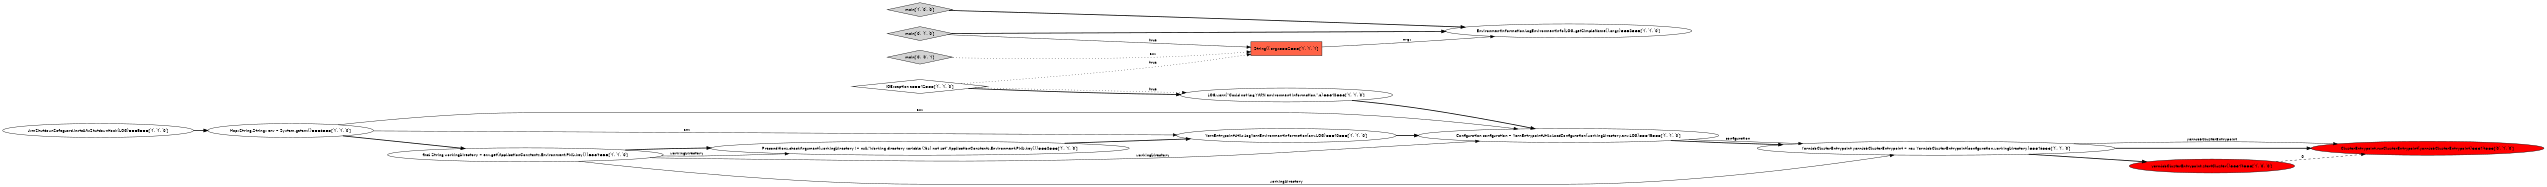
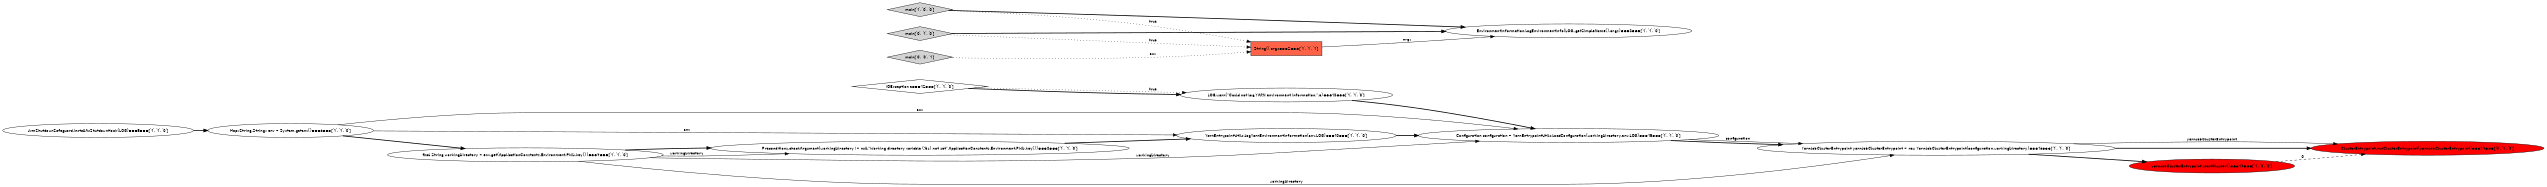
  digraph {
    fontname="Patrick Hand"
    rankdir=LR
    node [fillcolor=white fontname="Patrick Hand" shape=ellipse style=filled]
    edge [fontname="Patrick Hand" style=bold]
    n1 [fillcolor=lightgray label="main['1', '0', '0']" shape=diamond]
    n2 [fillcolor=tomato label="String(( args@@@2@@@['1', '1', '1']" shape=box]
    n3 [label="EnvironmentInformation.logEnvironmentInfo(LOG,.getSimpleName(),args)@@@3@@@['1', '1', '0']"]
    n4 [label="JvmShutdownSafeguard.installAsShutdownHook(LOG)@@@5@@@['1', '1', '0']"]
    n5 [label="Map<String,String> env = System.getenv()@@@6@@@['1', '1', '0']"]
    n6 [label="Configuration configuration = YarnEntrypointUtils.loadConfiguration(workingDirectory,env,LOG)@@@15@@@['1', '1', '0']"]
    n7 [label="YarnEntrypointUtils.logYarnEnvironmentInformation(env,LOG)@@@10@@@['1', '1', '0']"]
    n8 [label="final String workingDirectory = env.get(ApplicationConstants.Environment.PWD.key())@@@7@@@['1', '1', '0']"]
    n9 [fillcolor=lightgray label="main['0', '1', '0']" shape=diamond]
    n10 [label="LOG.warn(\"Could not log YARN environment information.\",e)@@@13@@@['1', '1', '0']"]
    n11 [label="YarnJobClusterEntrypoint yarnJobClusterEntrypoint = new YarnJobClusterEntrypoint(configuration,workingDirectory)@@@16@@@['1', '1', '0']"]
    n12 [fillcolor=red label="ClusterEntrypoint.runClusterEntrypoint(yarnJobClusterEntrypoint)@@@17@@@['0', '1', '0']"]
    n13 [fillcolor=red label="yarnJobClusterEntrypoint.startCluster()@@@17@@@['1', '0', '0']"]
    n14 [fillcolor=lightgray label="main['0', '0', '1']" shape=diamond]
    n15 [label="Preconditions.checkArgument(workingDirectory != null,\"Working directory variable (%s) not set\",ApplicationConstants.Environment.PWD.key())@@@8@@@['1', '1', '0']"]
    n16 [label="IOException e@@@12@@@['1', '1', '0']" shape=diamond]
-   n16 -> n2 [label=true style=dotted]
+   n1 -> n2 [label=true style=dotted]
    n1 -> n3
    n2 -> n3 [label=args style=solid]
    n4 -> n5
    n5 -> n6 [label=env style=solid]
    n5 -> n7 [label=env style=solid]
    n5 -> n8
    n6 -> n11
    n6 -> n11 [label=configuration style=solid]
    n7 -> n6
    n8 -> n6 [label=workingDirectory style=solid]
    n8 -> n11 [label=workingDirectory style=solid]
    n8 -> n15
    n8 -> n15 [label=workingDirectory style=solid]
-   n9 -> n2 [label=true style=solid]
+   n9 -> n2 [label=true style=dotted]
    n9 -> n3
    n10 -> n6
    n11 -> n12 [label=yarnJobClusterEntrypoint style=solid]
    n11 -> n12
    n11 -> n13
    n13 -> n12 [label=0 style=dashed]
    n14 -> n2 [label=env style=dotted]
    n15 -> n7
    n16 -> n10
    n16 -> n10 [label=true style=dotted]
  }
